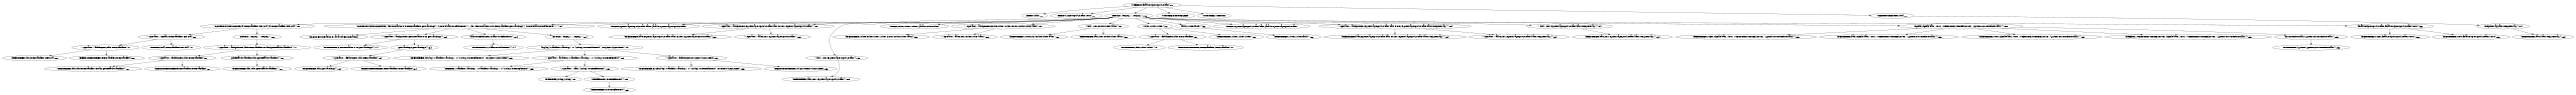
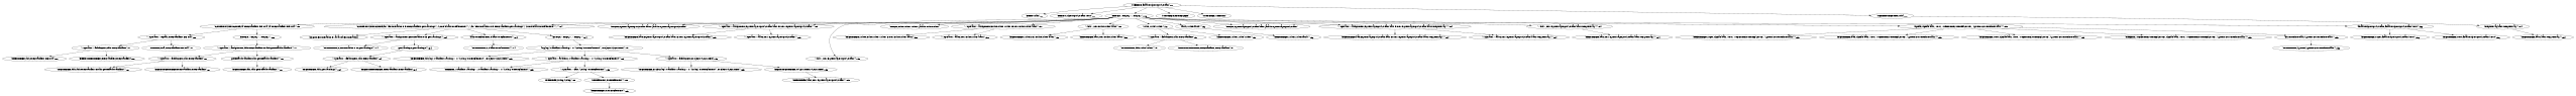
  digraph {
    n1 [label=<(METHOD,finalizeZipOutputStream)<SUB>177</SUB>>]
    n2 [label=<(PARAM,this)<SUB>177</SUB>>]
    n3 [label=<(PARAM,ZipOutputStream zOut)<SUB>177</SUB>>]
    n4 [label=<(BLOCK,&lt;empty&gt;,&lt;empty&gt;)<SUB>178</SUB>>]
    n5 [label=<(MODIFIER,PROTECTED)>]
    n6 [label=<(MODIFIER,VIRTUAL)>]
    n7 [label=<(METHOD_RETURN,void)<SUB>177</SUB>>]
    n8 [label=<(CONTROL_STRUCTURE,if (execManifest == null),if (execManifest == null))<SUB>180</SUB>>]
    n9 [label=<(CONTROL_STRUCTURE,for (Enumeration e = execManifest.getWarnings(); Some(e.hasMoreElements()); ),for (Enumeration e = execManifest.getWarnings(); Some(e.hasMoreElements()); ))<SUB>184</SUB>>]
    n10 [label=<(LOCAL,ByteArrayOutputStream baos: java.io.ByteArrayOutputStream)>]
    n11 [label=<(&lt;operator&gt;.assignment,ByteArrayOutputStream baos = new ByteArrayOutputStream())<SUB>189</SUB>>]
    n12 [label=<(&lt;init&gt;,new ByteArrayOutputStream())<SUB>189</SUB>>]
    n13 [label=<(LOCAL,PrintWriter writer: java.io.PrintWriter)>]
    n14 [label=<(&lt;operator&gt;.assignment,PrintWriter writer = new PrintWriter(baos))<SUB>190</SUB>>]
    n15 [label=<(&lt;init&gt;,new PrintWriter(baos))<SUB>190</SUB>>]
    n16 [label=<(write,write(writer))<SUB>191</SUB>>]
    n17 [label=<(flush,writer.flush())<SUB>192</SUB>>]
    n18 [label=<(LOCAL,ByteArrayInputStream bais: java.io.ByteArrayInputStream)>]
    n19 [label=<(&lt;operator&gt;.assignment,ByteArrayInputStream bais = new ByteArrayInputStream(baos.toByteArray()))<SUB>194</SUB>>]
    n20 [label=<(&lt;init&gt;,new ByteArrayInputStream(baos.toByteArray()))<SUB>194</SUB>>]
    n21 [label=<(zipFile,zipFile(bais, zOut, &quot;META-INF/MANIFEST.MF&quot;, System.currentTimeMillis()))<SUB>195</SUB>>]
    n22 [label=<(finalizeZipOutputStream,finalizeZipOutputStream(zOut))<SUB>196</SUB>>]
    n23 [label=<(toByteArray,baos.toByteArray())<SUB>194</SUB>>]
    n24 [label=<(&lt;operator&gt;.equals,execManifest == null)<SUB>180</SUB>>]
    n25 [label=<(BLOCK,&lt;empty&gt;,&lt;empty&gt;)<SUB>180</SUB>>]
    n26 [label=<(LOCAL,Enumeration e: java.util.Enumeration)>]
    n27 [label=<(&lt;operator&gt;.assignment,Enumeration e = getWarnings())<SUB>184</SUB>>]
    n28 [label=<(hasMoreElements,e.hasMoreElements())<SUB>184</SUB>>]
    n29 [label=<(BLOCK,&lt;empty&gt;,&lt;empty&gt;)<SUB>184</SUB>>]
    n30 [label=<(IDENTIFIER,baos,ByteArrayOutputStream baos = new ByteArrayOutputStream())<SUB>189</SUB>>]
    n31 [label=<(&lt;operator&gt;.alloc,new ByteArrayOutputStream())<SUB>189</SUB>>]
    n32 [label=<(IDENTIFIER,baos,new ByteArrayOutputStream())<SUB>189</SUB>>]
    n33 [label=<(IDENTIFIER,writer,PrintWriter writer = new PrintWriter(baos))<SUB>190</SUB>>]
    n34 [label=<(&lt;operator&gt;.alloc,new PrintWriter(baos))<SUB>190</SUB>>]
    n35 [label=<(IDENTIFIER,writer,new PrintWriter(baos))<SUB>190</SUB>>]
    n36 [label=<(IDENTIFIER,baos,new PrintWriter(baos))<SUB>190</SUB>>]
    n37 [label=<(&lt;operator&gt;.fieldAccess,this.execManifest)<SUB>191</SUB>>]
    n38 [label=<(IDENTIFIER,writer,write(writer))<SUB>191</SUB>>]
    n39 [label=<(IDENTIFIER,writer,writer.flush())<SUB>192</SUB>>]
    n40 [label=<(IDENTIFIER,bais,ByteArrayInputStream bais = new ByteArrayInputStream(baos.toByteArray()))<SUB>194</SUB>>]
    n41 [label=<(&lt;operator&gt;.alloc,new ByteArrayInputStream(baos.toByteArray()))<SUB>194</SUB>>]
    n42 [label=<(IDENTIFIER,bais,new ByteArrayInputStream(baos.toByteArray()))<SUB>194</SUB>>]
    n43 [label=<(IDENTIFIER,super,zipFile(bais, zOut, &quot;META-INF/MANIFEST.MF&quot;, System.currentTimeMillis()))<SUB>195</SUB>>]
    n44 [label=<(IDENTIFIER,bais,zipFile(bais, zOut, &quot;META-INF/MANIFEST.MF&quot;, System.currentTimeMillis()))<SUB>195</SUB>>]
    n45 [label=<(IDENTIFIER,zOut,zipFile(bais, zOut, &quot;META-INF/MANIFEST.MF&quot;, System.currentTimeMillis()))<SUB>195</SUB>>]
    n46 [label=<(LITERAL,&quot;META-INF/MANIFEST.MF&quot;,zipFile(bais, zOut, &quot;META-INF/MANIFEST.MF&quot;, System.currentTimeMillis()))<SUB>195</SUB>>]
    n47 [label=<(currentTimeMillis,System.currentTimeMillis())<SUB>195</SUB>>]
    n48 [label=<(IDENTIFIER,super,finalizeZipOutputStream(zOut))<SUB>196</SUB>>]
    n49 [label=<(IDENTIFIER,zOut,finalizeZipOutputStream(zOut))<SUB>196</SUB>>]
    n50 [label=<(&lt;operator&gt;.fieldAccess,this.execManifest)<SUB>180</SUB>>]
    n51 [label=<(LITERAL,null,execManifest == null)<SUB>180</SUB>>]
    n52 [label=<(&lt;operator&gt;.assignment,this.execManifest = this.getDefaultManifest())<SUB>181</SUB>>]
    n53 [label=<(IDENTIFIER,this,execManifest == null)<SUB>180</SUB>>]
    n54 [label=<(FIELD_IDENTIFIER,execManifest,execManifest)<SUB>180</SUB>>]
    n55 [label=<(&lt;operator&gt;.fieldAccess,this.execManifest)<SUB>181</SUB>>]
    n56 [label=<(getDefaultManifest,this.getDefaultManifest())<SUB>181</SUB>>]
    n57 [label=<(IDENTIFIER,this,this.execManifest = this.getDefaultManifest())<SUB>181</SUB>>]
    n58 [label=<(FIELD_IDENTIFIER,execManifest,execManifest)<SUB>181</SUB>>]
    n59 [label=<(IDENTIFIER,this,this.getDefaultManifest())<SUB>181</SUB>>]
    n60 [label=<(IDENTIFIER,e,Enumeration e = getWarnings())<SUB>184</SUB>>]
    n61 [label=<(getWarnings,getWarnings())<SUB>134</SUB>>]
    n62 [label=<(IDENTIFIER,e,e.hasMoreElements())<SUB>184</SUB>>]
    n63 [label=<(log,log(&quot;Manifest warning: &quot; + (String) e.nextElement(), Project.MSG_WARN))<SUB>185</SUB>>]
    n64 [label=<(&lt;operator&gt;.fieldAccess,this.execManifest)<SUB>184</SUB>>]
    n65 [label=<(IDENTIFIER,this,getWarnings())<SUB>184</SUB>>]
    n66 [label=<(FIELD_IDENTIFIER,execManifest,execManifest)<SUB>184</SUB>>]
    n67 [label=<(IDENTIFIER,this,log(&quot;Manifest warning: &quot; + (String) e.nextElement(), Project.MSG_WARN))<SUB>185</SUB>>]
    n68 [label=<(&lt;operator&gt;.addition,&quot;Manifest warning: &quot; + (String) e.nextElement())<SUB>185</SUB>>]
    n69 [label=<(&lt;operator&gt;.fieldAccess,Project.MSG_WARN)<SUB>185</SUB>>]
    n70 [label=<(LITERAL,&quot;Manifest warning: &quot;,&quot;Manifest warning: &quot; + (String) e.nextElement())<SUB>185</SUB>>]
    n71 [label=<(&lt;operator&gt;.cast,(String) e.nextElement())<SUB>185</SUB>>]
    n72 [label=<(IDENTIFIER,Project,log(&quot;Manifest warning: &quot; + (String) e.nextElement(), Project.MSG_WARN))<SUB>185</SUB>>]
    n73 [label=<(FIELD_IDENTIFIER,MSG_WARN,MSG_WARN)<SUB>185</SUB>>]
    n74 [label=<(TYPE_REF,String,String)<SUB>185</SUB>>]
    n75 [label=<(nextElement,e.nextElement())<SUB>185</SUB>>]
    n76 [label=<(IDENTIFIER,e,e.nextElement())<SUB>185</SUB>>]
    n77 [label=<(IDENTIFIER,this,write(writer))<SUB>191</SUB>>]
    n78 [label=<(FIELD_IDENTIFIER,execManifest,execManifest)<SUB>191</SUB>>]
    n79 [label=<(IDENTIFIER,baos,baos.toByteArray())<SUB>194</SUB>>]
    n80 [label=<(IDENTIFIER,System,System.currentTimeMillis())<SUB>195</SUB>>]
    n1 -> n2
    n1 -> n3
    n1 -> n4
    n1 -> n5
    n1 -> n6
    n1 -> n7
    n4 -> n8
    n4 -> n9
    n4 -> n10
    n4 -> n11
    n4 -> n12
    n4 -> n13
    n4 -> n14
    n4 -> n15
    n4 -> n16
    n4 -> n17
    n4 -> n18
    n4 -> n19
    n4 -> n20
    n4 -> n21
    n4 -> n22
    n7 -> n23
    n8 -> n24
    n8 -> n25
    n9 -> n26
    n9 -> n27
    n9 -> n28
    n9 -> n29
    n11 -> n30
    n11 -> n31
-   n12 -> n32
+   n73 -> n32
    n14 -> n33
    n14 -> n34
    n15 -> n35
    n15 -> n36
    n16 -> n37
    n16 -> n38
    n17 -> n39
    n19 -> n40
    n19 -> n41
    n20 -> n42
    n21 -> n43
    n21 -> n44
    n21 -> n45
    n21 -> n46
    n21 -> n47
    n22 -> n48
    n22 -> n49
    n23 -> n79
    n24 -> n50
    n24 -> n51
    n25 -> n52
    n27 -> n60
    n27 -> n61
    n28 -> n62
    n29 -> n63
    n37 -> n77
    n37 -> n78
    n47 -> n80
    n50 -> n53
    n50 -> n54
    n52 -> n55
    n52 -> n56
    n55 -> n57
    n55 -> n58
    n56 -> n59
    n61 -> n64
    n63 -> n67
    n63 -> n68
    n63 -> n69
    n64 -> n65
    n64 -> n66
    n68 -> n70
    n68 -> n71
    n69 -> n72
    n69 -> n73
    n71 -> n74
    n71 -> n75
    n75 -> n76
  }
